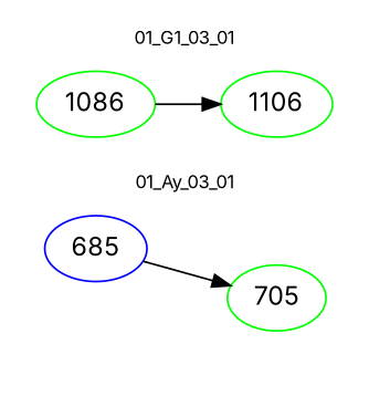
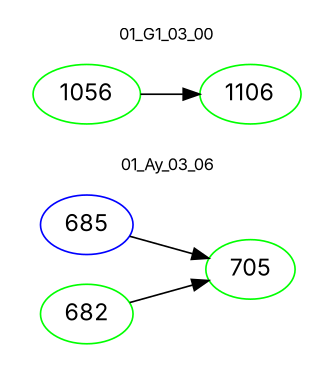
  digraph {
    fontname=Inter
    rankdir=LR
    node [color=green fontname=Inter]
    edge [color=black fontname=Inter]
    n1 [color=blue label=685]
+   n2 [label=682]
    n3 [label=705]
-   n4 [label=1086]
+   n4 [label=1056]
    n5 [label=1106]
    subgraph cluster_1 {
      color=white
      fontsize=10
-     label="01_Ay_03_01"
+     label="01_Ay_03_06"
      n1
+     n2
      n3
    }
    subgraph cluster_2 {
      color=white
      fontsize=10
-     label="01_G1_03_01"
+     label="01_G1_03_00"
      n4
      n5
    }
    n1 -> n3
+   n2 -> n3
    n4 -> n5
  }
